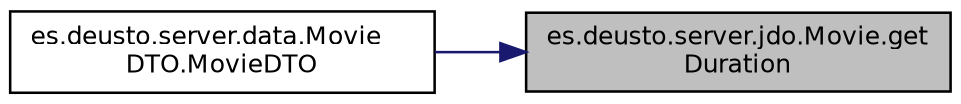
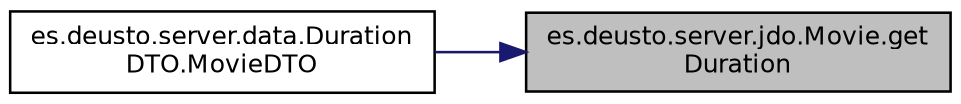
  digraph {
    rankdir=RL
    node [color=black fontname=Helvetica fontsize=10 shape=record style=filled]
    n1 [fillcolor=grey75 fontcolor=black height=0.2 label="es.deusto.server.jdo.Movie.get\lDuration" width=0.4]
-   n2 [fillcolor=white height=0.2 label="es.deusto.server.data.Movie\lDTO.MovieDTO" width=0.4]
+   n2 [fillcolor=white height=0.2 label="es.deusto.server.data.Duration\lDTO.MovieDTO" width=0.4]
    n1 -> n2 [color=midnightblue dir=back fontname=Helvetica fontsize=10 labelfontname=Helvetica labelfontsize=10 style=solid]
  }
